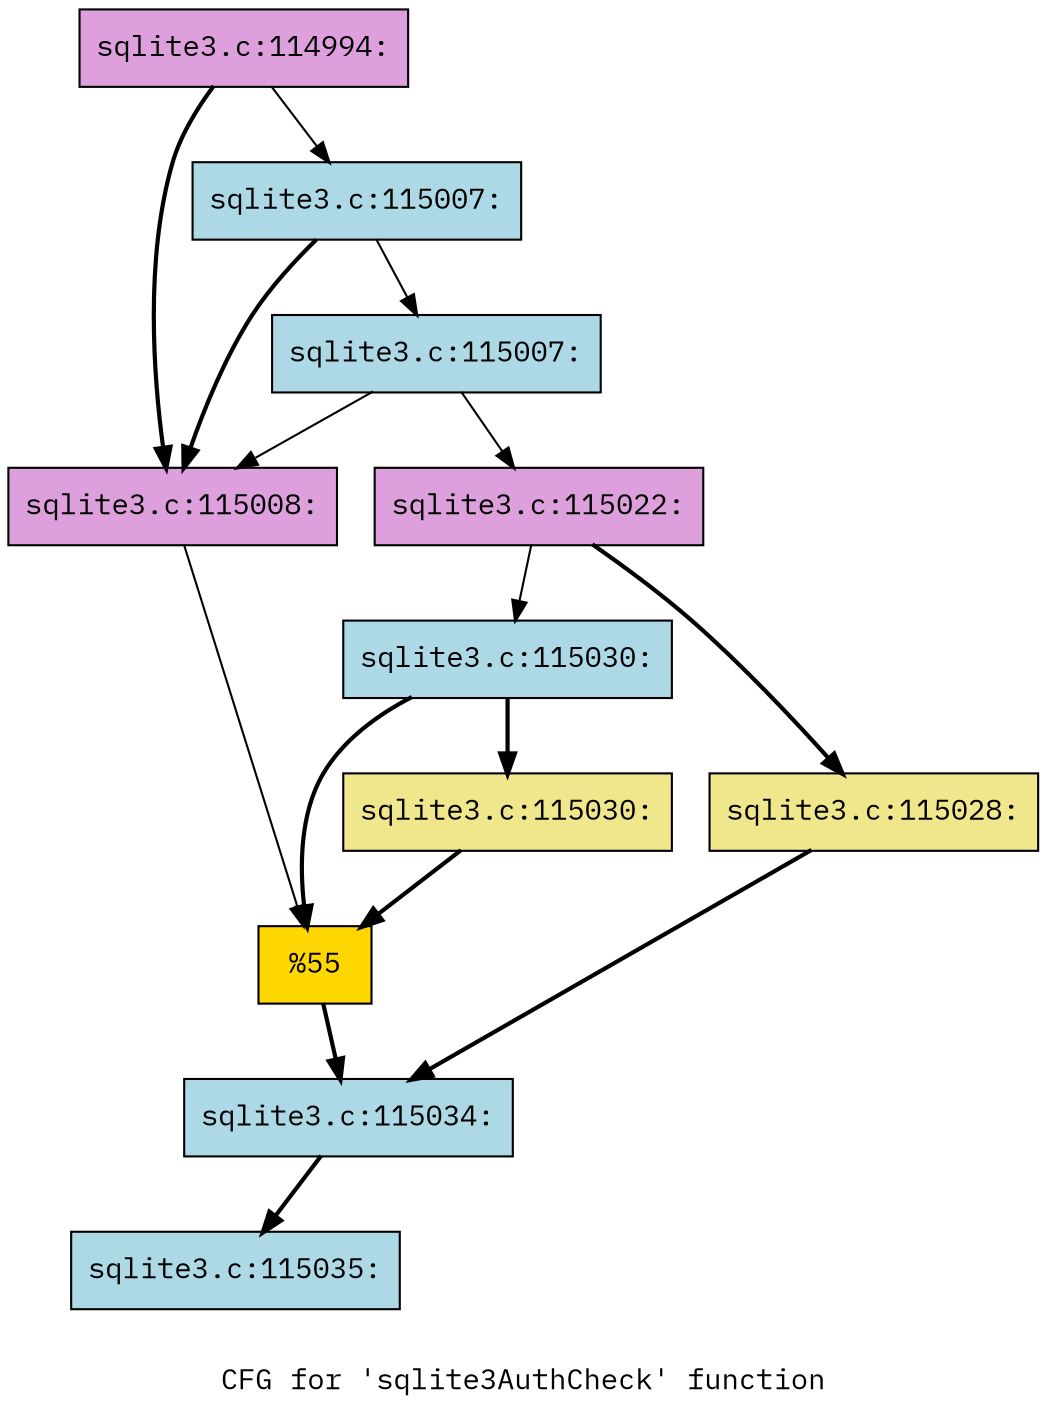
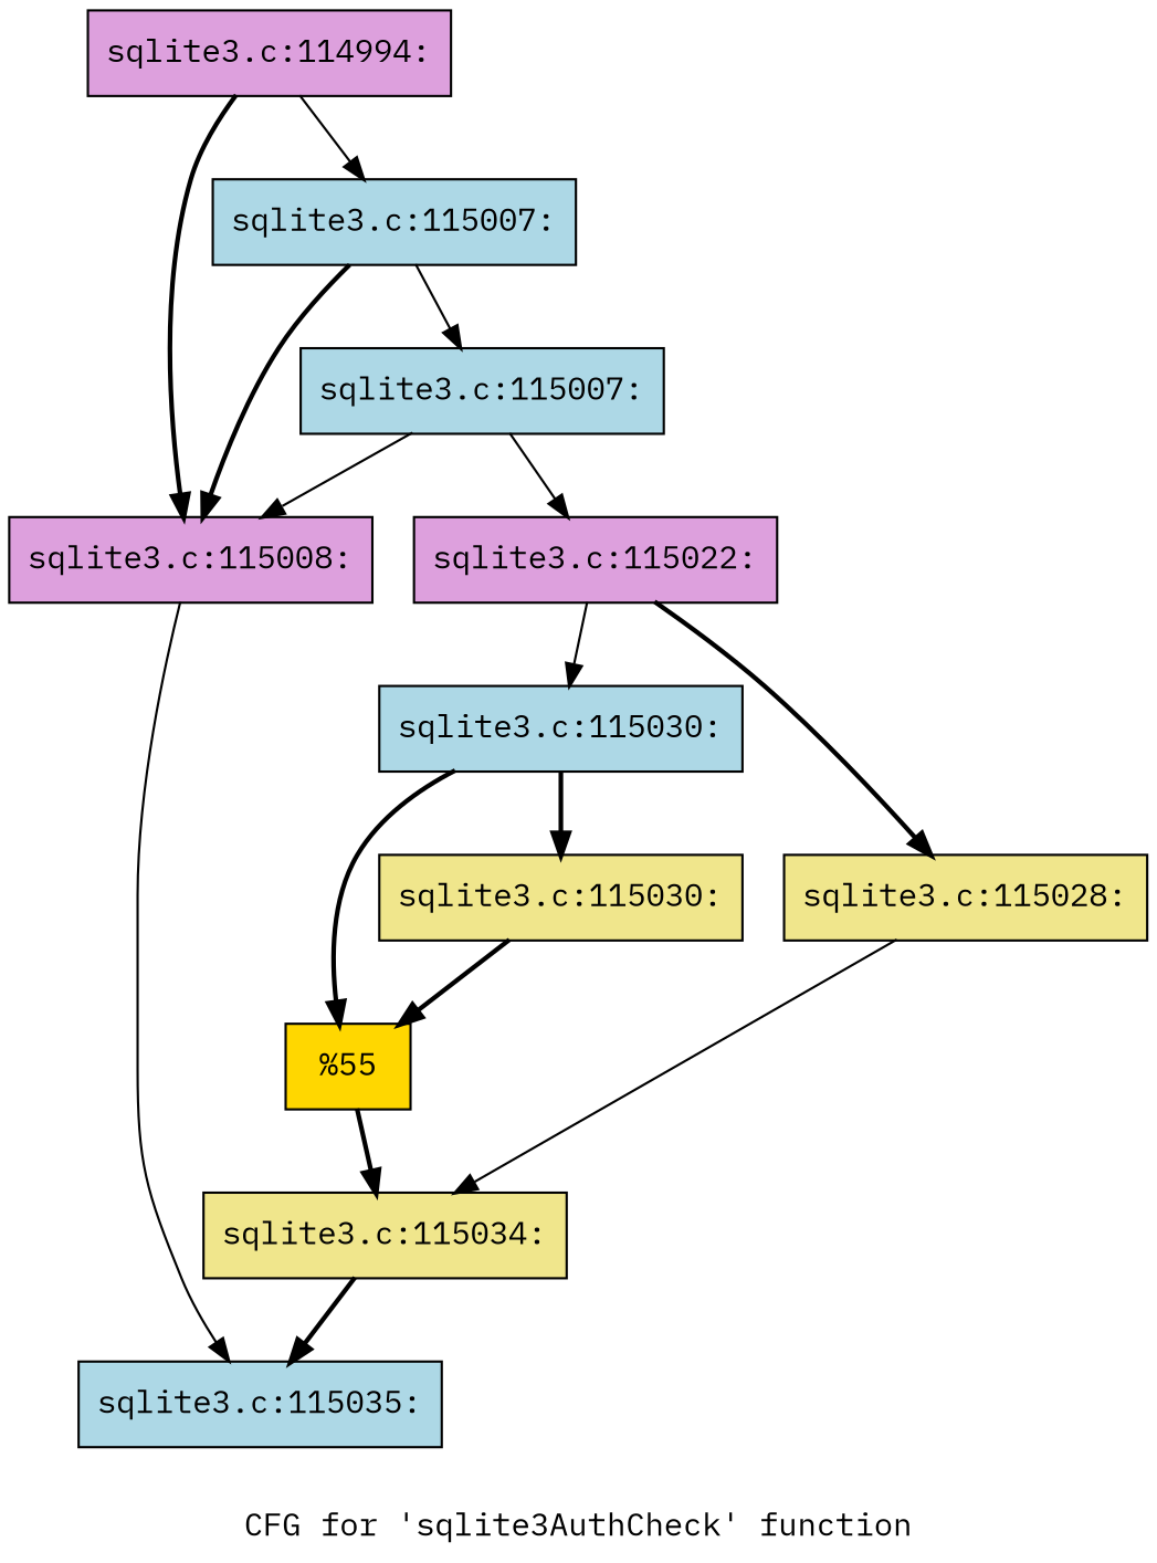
  digraph {
    fontname="IBM Plex Mono"
    label="CFG for 'sqlite3AuthCheck' function"
    node [fillcolor=lightblue fontname="IBM Plex Mono" shape=record style=filled]
    edge [fontname="IBM Plex Mono" style=bold]
    n1 [fillcolor=plum label="{sqlite3.c:114994:}"]
    n2 [fillcolor=plum label="{sqlite3.c:115008:}"]
    n3 [label="{sqlite3.c:115007:}"]
    n4 [label="{sqlite3.c:115035:}"]
    n5 [label="{sqlite3.c:115007:}"]
    n6 [fillcolor=plum label="{sqlite3.c:115022:}"]
    n7 [fillcolor=khaki label="{sqlite3.c:115028:}"]
    n8 [label="{sqlite3.c:115030:}"]
-   n9 [label="{sqlite3.c:115034:}"]
+   n9 [fillcolor=khaki label="{sqlite3.c:115034:}"]
    n10 [fillcolor=khaki label="{sqlite3.c:115030:}"]
    n11 [fillcolor=gold label="{%55}"]
    n1 -> n2
    n1 -> n3 [style=solid]
-   n2 -> n11 [style=solid]
+   n2 -> n4 [style=solid]
    n3 -> n2
    n3 -> n5 [style=solid]
    n5 -> n2 [style=solid]
    n5 -> n6 [style=solid]
    n6 -> n7
    n6 -> n8 [style=solid]
-   n7 -> n9
+   n7 -> n9 [style=solid]
    n8 -> n10
    n8 -> n11
    n9 -> n4
    n10 -> n11
    n11 -> n9
  }
